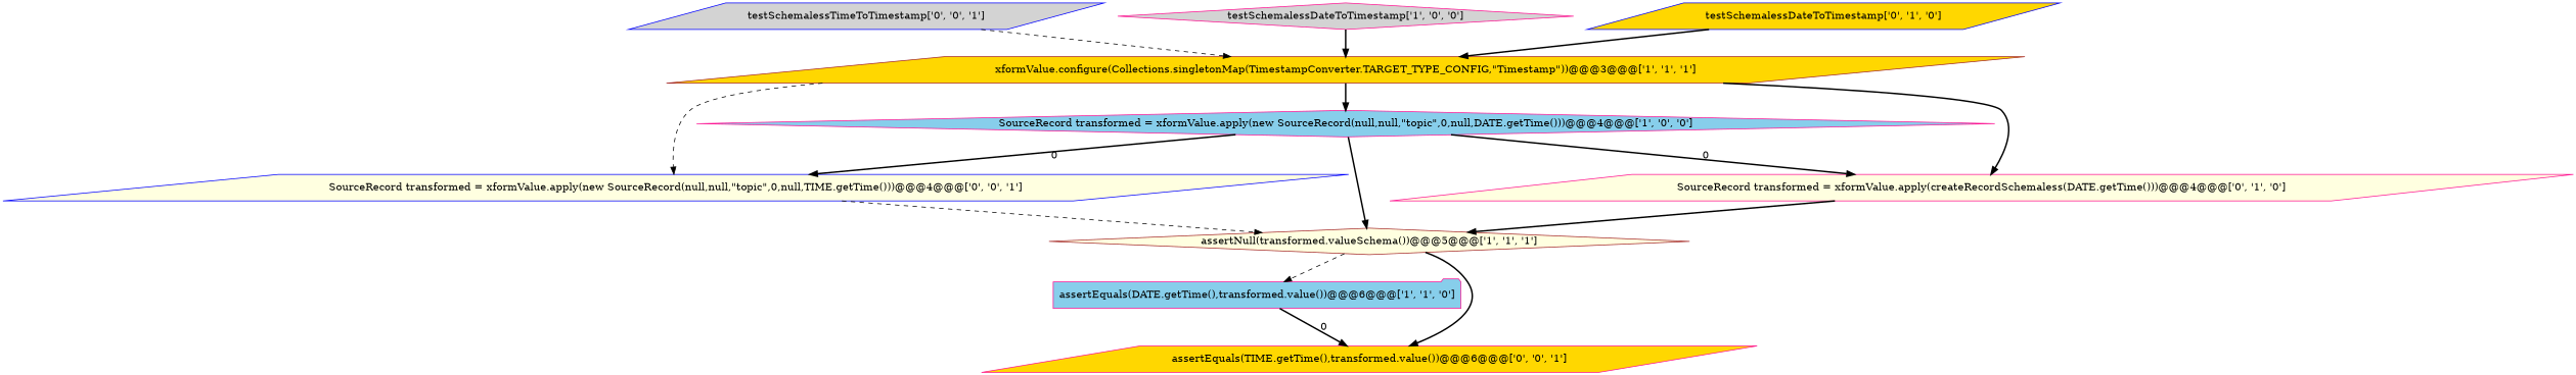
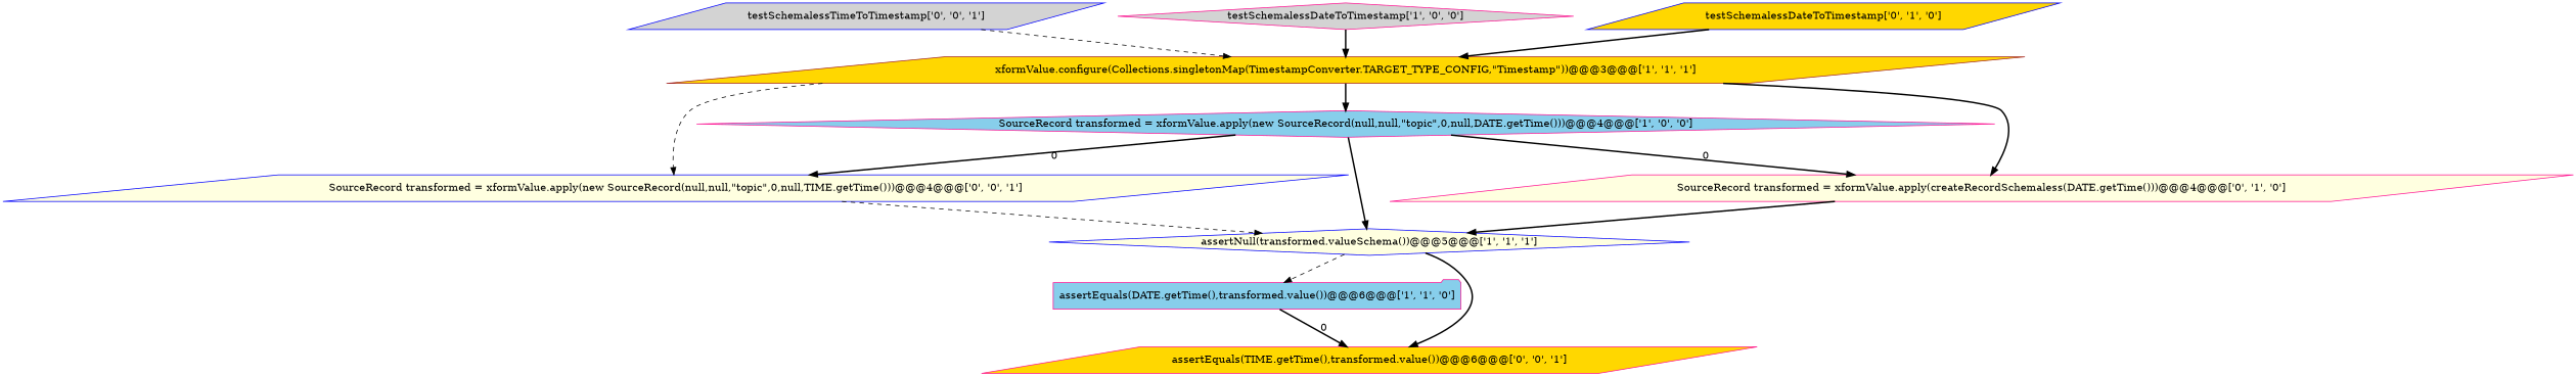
  digraph {
    node [color=deeppink fillcolor=gold shape=parallelogram style=filled]
    edge [style=bold]
    n1 [fillcolor=skyblue label="assertEquals(DATE.getTime(),transformed.value())@@@6@@@['1', '1', '0']" shape=folder]
    n2 [label="assertEquals(TIME.getTime(),transformed.value())@@@6@@@['0', '0', '1']"]
    n3 [color=blue fillcolor=lightyellow label="SourceRecord transformed = xformValue.apply(new SourceRecord(null,null,\"topic\",0,null,TIME.getTime()))@@@4@@@['0', '0', '1']"]
-   n4 [color=brown fillcolor=lightyellow label="assertNull(transformed.valueSchema())@@@5@@@['1', '1', '1']" shape=diamond]
+   n4 [color=blue fillcolor=lightyellow label="assertNull(transformed.valueSchema())@@@5@@@['1', '1', '1']" shape=diamond]
    n5 [fillcolor=lightyellow label="SourceRecord transformed = xformValue.apply(createRecordSchemaless(DATE.getTime()))@@@4@@@['0', '1', '0']"]
    n6 [color=blue fillcolor=lightgrey label="testSchemalessTimeToTimestamp['0', '0', '1']"]
    n7 [color=brown label="xformValue.configure(Collections.singletonMap(TimestampConverter.TARGET_TYPE_CONFIG,\"Timestamp\"))@@@3@@@['1', '1', '1']"]
    n8 [fillcolor=skyblue label="SourceRecord transformed = xformValue.apply(new SourceRecord(null,null,\"topic\",0,null,DATE.getTime()))@@@4@@@['1', '0', '0']" shape=diamond]
    n9 [fillcolor=lightgrey label="testSchemalessDateToTimestamp['1', '0', '0']" shape=diamond]
    n10 [color=blue label="testSchemalessDateToTimestamp['0', '1', '0']"]
    n1 -> n2 [label=0]
    n3 -> n4 [style=dashed]
    n4 -> n1 [style=dashed]
    n4 -> n2
    n5 -> n4
    n6 -> n7 [style=dashed]
    n7 -> n3 [style=dashed]
    n7 -> n5
    n7 -> n8
    n8 -> n3 [label=0]
    n8 -> n4
    n8 -> n5 [label=0]
    n9 -> n7
    n10 -> n7
  }
